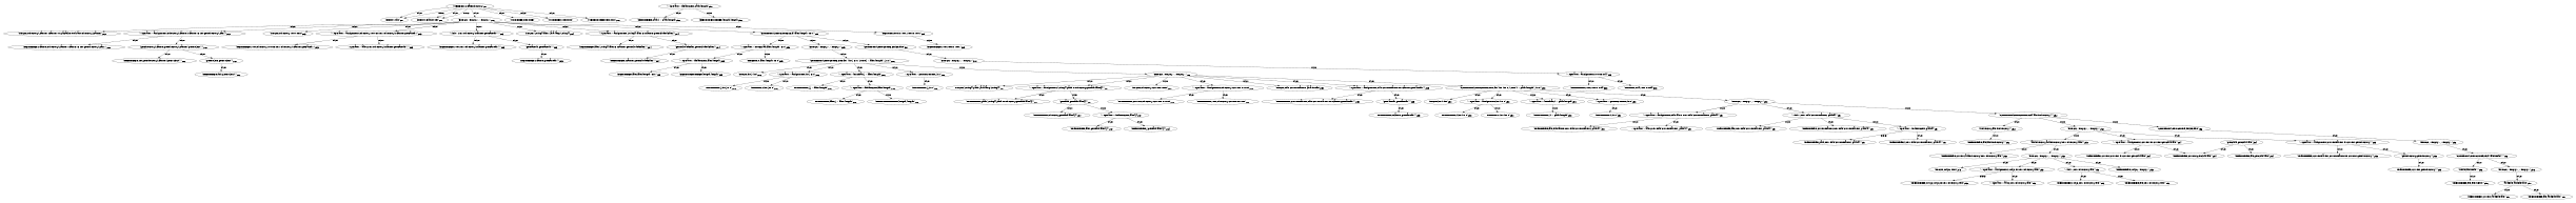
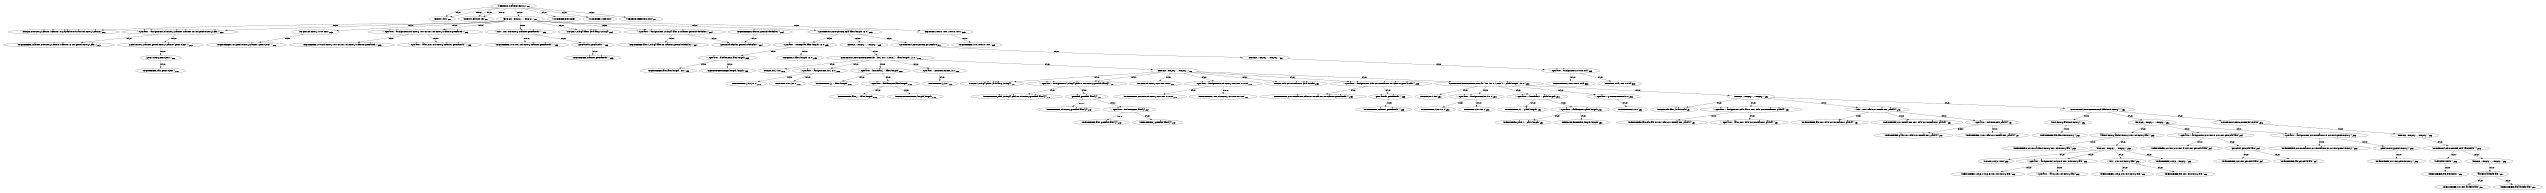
  digraph {
    n1 [label=<(METHOD,createDirectory)<SUB>281</SUB>>]
    n2 [label=<(PARAM,this)<SUB>281</SUB>>]
    n3 [label=<(PARAM,FileSet set)<SUB>281</SUB>>]
    n4 [label=<(BLOCK,&lt;empty&gt;,&lt;empty&gt;)<SUB>281</SUB>>]
    n5 [label=<(MODIFIER,PRIVATE)>]
    n6 [label=<(MODIFIER,VIRTUAL)>]
    n7 [label=<(METHOD_RETURN,ANY)<SUB>281</SUB>>]
    n8 [label=<(LOCAL,DirectoryScanner scanner: org.apache.tools.ant.DirectoryScanner)<SUB>282</SUB>>]
    n9 [label=<(&lt;operator&gt;.assignment,DirectoryScanner scanner = set.getDirectoryScan...)<SUB>282</SUB>>]
    n10 [label=<(LOCAL,Directory root: ANY)<SUB>283</SUB>>]
    n11 [label=<(&lt;operator&gt;.assignment,Directory root = new Directory(scanner.getBased...)<SUB>283</SUB>>]
    n12 [label=<(&lt;init&gt;,new Directory(scanner.getBasedir()))<SUB>283</SUB>>]
    n13 [label=<(LOCAL,String[] files: java.lang.String[])<SUB>284</SUB>>]
    n14 [label=<(&lt;operator&gt;.assignment,String[] files = scanner.getIncludedFiles())<SUB>284</SUB>>]
    n15 [label=<(CONTROL_STRUCTURE,IF,if (files.length != 0))<SUB>285</SUB>>]
    n16 [label=<(RETURN,return root;,return root;)<SUB>305</SUB>>]
    n17 [label=<(IDENTIFIER,scanner,DirectoryScanner scanner = set.getDirectoryScan...)<SUB>282</SUB>>]
    n18 [label=<(getDirectoryScanner,getDirectoryScanner(getProject()))<SUB>282</SUB>>]
    n19 [label=<(IDENTIFIER,root,Directory root = new Directory(scanner.getBased...)<SUB>283</SUB>>]
    n20 [label=<(&lt;operator&gt;.alloc,new Directory(scanner.getBasedir()))<SUB>283</SUB>>]
    n21 [label=<(IDENTIFIER,root,new Directory(scanner.getBasedir()))<SUB>283</SUB>>]
    n22 [label=<(getBasedir,getBasedir())<SUB>283</SUB>>]
    n23 [label=<(IDENTIFIER,files,String[] files = scanner.getIncludedFiles())<SUB>284</SUB>>]
    n24 [label=<(getIncludedFiles,getIncludedFiles())<SUB>284</SUB>>]
    n25 [label=<(&lt;operator&gt;.notEquals,files.length != 0)<SUB>285</SUB>>]
    n26 [label=<(BLOCK,&lt;empty&gt;,&lt;empty&gt;)<SUB>285</SUB>>]
    n27 [label=<(CONTROL_STRUCTURE,ELSE,else)<SUB>301</SUB>>]
    n28 [label=<(IDENTIFIER,root,return root;)<SUB>305</SUB>>]
    n29 [label=<(IDENTIFIER,set,getDirectoryScanner(getProject()))<SUB>282</SUB>>]
    n30 [label=<(getProject,getProject())<SUB>282</SUB>>]
    n31 [label=<(IDENTIFIER,this,getProject())<SUB>282</SUB>>]
    n32 [label=<(IDENTIFIER,scanner,getBasedir())<SUB>283</SUB>>]
    n33 [label=<(IDENTIFIER,scanner,getIncludedFiles())<SUB>284</SUB>>]
    n34 [label=<(&lt;operator&gt;.fieldAccess,files.length)<SUB>285</SUB>>]
    n35 [label=<(LITERAL,0,files.length != 0)<SUB>285</SUB>>]
    n36 [label=<(CONTROL_STRUCTURE,FOR,for (int j = 0; Some(j &lt; files.length); j++))<SUB>286</SUB>>]
    n37 [label=<(BLOCK,&lt;empty&gt;,&lt;empty&gt;)<SUB>301</SUB>>]
    n38 [label=<(IDENTIFIER,files,files.length != 0)<SUB>285</SUB>>]
    n39 [label=<(FIELD_IDENTIFIER,length,length)<SUB>285</SUB>>]
    n40 [label=<(LOCAL,int j: int)<SUB>286</SUB>>]
    n41 [label=<(&lt;operator&gt;.assignment,int j = 0)<SUB>286</SUB>>]
    n42 [label=<(&lt;operator&gt;.lessThan,j &lt; files.length)<SUB>286</SUB>>]
    n43 [label=<(&lt;operator&gt;.postIncrement,j++)<SUB>286</SUB>>]
    n44 [label=<(BLOCK,&lt;empty&gt;,&lt;empty&gt;)<SUB>286</SUB>>]
    n45 [label=<(IDENTIFIER,j,int j = 0)<SUB>286</SUB>>]
    n46 [label=<(LITERAL,0,int j = 0)<SUB>286</SUB>>]
    n47 [label=<(IDENTIFIER,j,j &lt; files.length)<SUB>286</SUB>>]
    n48 [label=<(&lt;operator&gt;.fieldAccess,files.length)<SUB>286</SUB>>]
    n49 [label=<(IDENTIFIER,j,j++)<SUB>286</SUB>>]
    n50 [label=<(LOCAL,String[] path: java.lang.String[])<SUB>287</SUB>>]
    n51 [label=<(&lt;operator&gt;.assignment,String[] path = Directory.getPath(files[j]))<SUB>287</SUB>>]
    n52 [label=<(LOCAL,Directory current: ANY)<SUB>288</SUB>>]
    n53 [label=<(&lt;operator&gt;.assignment,Directory current = root)<SUB>288</SUB>>]
    n54 [label=<(LOCAL,File currentParent: java.io.File)<SUB>289</SUB>>]
    n55 [label=<(&lt;operator&gt;.assignment,File currentParent = scanner.getBasedir())<SUB>289</SUB>>]
    n56 [label=<(CONTROL_STRUCTURE,FOR,for (int i = 0; Some(i &lt; path.length); i++))<SUB>290</SUB>>]
    n57 [label=<(IDENTIFIER,files,j &lt; files.length)<SUB>686</SUB>>]
    n58 [label=<(FIELD_IDENTIFIER,length,length)<SUB>286</SUB>>]
    n59 [label=<(IDENTIFIER,path,String[] path = Directory.getPath(files[j]))<SUB>287</SUB>>]
    n60 [label=<(getPath,getPath(files[j]))<SUB>287</SUB>>]
    n61 [label=<(IDENTIFIER,current,Directory current = root)<SUB>288</SUB>>]
    n62 [label=<(IDENTIFIER,root,Directory current = root)<SUB>288</SUB>>]
    n63 [label=<(IDENTIFIER,currentParent,File currentParent = scanner.getBasedir())<SUB>289</SUB>>]
    n64 [label=<(getBasedir,getBasedir())<SUB>289</SUB>>]
    n65 [label=<(LOCAL,int i: int)<SUB>290</SUB>>]
    n66 [label=<(&lt;operator&gt;.assignment,int i = 0)<SUB>290</SUB>>]
    n67 [label=<(&lt;operator&gt;.lessThan,i &lt; path.length)<SUB>290</SUB>>]
    n68 [label=<(&lt;operator&gt;.postIncrement,i++)<SUB>290</SUB>>]
    n69 [label=<(BLOCK,&lt;empty&gt;,&lt;empty&gt;)<SUB>290</SUB>>]
    n70 [label=<(IDENTIFIER,Directory,getPath(files[j]))<SUB>287</SUB>>]
    n71 [label=<(&lt;operator&gt;.indexAccess,files[j])<SUB>287</SUB>>]
    n72 [label=<(IDENTIFIER,files,getPath(files[j]))<SUB>287</SUB>>]
-   n73 [label=<(IDENTIFIER,j,getPath(files[j]))<SUB>284</SUB>>]
+   n73 [label=<(IDENTIFIER,j,getPath(files[j]))<SUB>287</SUB>>]
    n74 [label=<(IDENTIFIER,scanner,getBasedir())<SUB>289</SUB>>]
    n75 [label=<(IDENTIFIER,i,int i = 0)<SUB>290</SUB>>]
    n76 [label=<(LITERAL,0,int i = 0)<SUB>290</SUB>>]
    n77 [label=<(IDENTIFIER,i,i &lt; path.length)<SUB>290</SUB>>]
    n78 [label=<(&lt;operator&gt;.fieldAccess,path.length)<SUB>290</SUB>>]
    n79 [label=<(IDENTIFIER,i,i++)<SUB>290</SUB>>]
+   n80 [label=<(LOCAL,File file: java.io.File)<SUB>291</SUB>>]
    n81 [label=<(&lt;operator&gt;.assignment,File file = new File(currentParent, path[i]))<SUB>291</SUB>>]
    n82 [label=<(&lt;init&gt;,new File(currentParent, path[i]))<SUB>291</SUB>>]
    n83 [label=<(CONTROL_STRUCTURE,IF,if (file.isDirectory()))<SUB>292</SUB>>]
    n84 [label=<(IDENTIFIER,path,i &lt; path.length)<SUB>290</SUB>>]
    n85 [label=<(FIELD_IDENTIFIER,length,length)<SUB>290</SUB>>]
    n86 [label=<(IDENTIFIER,file,File file = new File(currentParent, path[i]))<SUB>291</SUB>>]
    n87 [label=<(&lt;operator&gt;.alloc,new File(currentParent, path[i]))<SUB>291</SUB>>]
    n88 [label=<(IDENTIFIER,file,new File(currentParent, path[i]))<SUB>291</SUB>>]
    n89 [label=<(IDENTIFIER,currentParent,new File(currentParent, path[i]))<SUB>291</SUB>>]
    n90 [label=<(&lt;operator&gt;.indexAccess,path[i])<SUB>291</SUB>>]
    n91 [label=<(isDirectory,file.isDirectory())<SUB>292</SUB>>]
    n92 [label=<(BLOCK,&lt;empty&gt;,&lt;empty&gt;)<SUB>292</SUB>>]
    n93 [label=<(CONTROL_STRUCTURE,ELSE,else)<SUB>296</SUB>>]
    n94 [label=<(IDENTIFIER,path,new File(currentParent, path[i]))<SUB>291</SUB>>]
    n95 [label=<(IDENTIFIER,i,new File(currentParent, path[i]))<SUB>291</SUB>>]
    n96 [label=<(IDENTIFIER,file,file.isDirectory())<SUB>292</SUB>>]
    n97 [label=<(addDirectory,addDirectory(new Directory(file)))<SUB>293</SUB>>]
    n98 [label=<(&lt;operator&gt;.assignment,current = current.getChild(file))<SUB>294</SUB>>]
    n99 [label=<(&lt;operator&gt;.assignment,currentParent = current.getDirectory())<SUB>295</SUB>>]
    n100 [label=<(BLOCK,&lt;empty&gt;,&lt;empty&gt;)<SUB>296</SUB>>]
    n101 [label=<(IDENTIFIER,current,addDirectory(new Directory(file)))<SUB>293</SUB>>]
    n102 [label=<(BLOCK,&lt;empty&gt;,&lt;empty&gt;)<SUB>293</SUB>>]
    n103 [label=<(IDENTIFIER,current,current = current.getChild(file))<SUB>294</SUB>>]
    n104 [label=<(getChild,getChild(file))<SUB>294</SUB>>]
    n105 [label=<(IDENTIFIER,currentParent,currentParent = current.getDirectory())<SUB>295</SUB>>]
    n106 [label=<(getDirectory,getDirectory())<SUB>295</SUB>>]
-   n107 [label=<(LOCAL,$obj6: ANY)<SUB>273</SUB>>]
+   n107 [label=<(LOCAL,$obj6: ANY)<SUB>293</SUB>>]
    n108 [label=<(&lt;operator&gt;.assignment,$obj6 = new Directory(file))<SUB>293</SUB>>]
    n109 [label=<(&lt;init&gt;,new Directory(file))<SUB>293</SUB>>]
    n110 [label=<(IDENTIFIER,$obj6,&lt;empty&gt;)<SUB>293</SUB>>]
    n111 [label=<(IDENTIFIER,$obj6,$obj6 = new Directory(file))<SUB>293</SUB>>]
    n112 [label=<(&lt;operator&gt;.alloc,new Directory(file))<SUB>293</SUB>>]
    n113 [label=<(IDENTIFIER,$obj6,new Directory(file))<SUB>293</SUB>>]
    n114 [label=<(IDENTIFIER,file,new Directory(file))<SUB>293</SUB>>]
    n115 [label=<(IDENTIFIER,current,getChild(file))<SUB>294</SUB>>]
    n116 [label=<(IDENTIFIER,file,getChild(file))<SUB>294</SUB>>]
    n117 [label=<(IDENTIFIER,current,getDirectory())<SUB>295</SUB>>]
    n118 [label=<(CONTROL_STRUCTURE,IF,if (file.isFile()))<SUB>296</SUB>>]
    n119 [label=<(isFile,file.isFile())<SUB>296</SUB>>]
    n120 [label=<(BLOCK,&lt;empty&gt;,&lt;empty&gt;)<SUB>296</SUB>>]
    n121 [label=<(IDENTIFIER,file,file.isFile())<SUB>296</SUB>>]
    n122 [label=<(addFile,addFile(file))<SUB>297</SUB>>]
    n123 [label=<(IDENTIFIER,current,addFile(file))<SUB>297</SUB>>]
    n124 [label=<(IDENTIFIER,file,addFile(file))<SUB>297</SUB>>]
    n125 [label=<(&lt;operator&gt;.assignment,root = null)<SUB>303</SUB>>]
    n126 [label=<(IDENTIFIER,root,root = null)<SUB>383</SUB>>]
    n127 [label=<(LITERAL,null,root = null)<SUB>303</SUB>>]
    n1 -> n2 [label="AST: "]
    n1 -> n2 [label="DDG: "]
    n1 -> n3 [label="AST: "]
    n1 -> n3 [label="DDG: "]
    n1 -> n4 [label="AST: "]
    n1 -> n5 [label="AST: "]
    n1 -> n6 [label="AST: "]
    n1 -> n7 [label="AST: "]
    n4 -> n8 [label="AST: "]
    n4 -> n9 [label="AST: "]
    n4 -> n10 [label="AST: "]
    n4 -> n11 [label="AST: "]
    n4 -> n12 [label="AST: "]
    n4 -> n13 [label="AST: "]
    n4 -> n14 [label="AST: "]
    n4 -> n15 [label="AST: "]
    n4 -> n16 [label="AST: "]
    n9 -> n17 [label="AST: "]
    n9 -> n18 [label="AST: "]
    n11 -> n19 [label="AST: "]
    n11 -> n20 [label="AST: "]
-   n12 -> n21 [label="AST: "]
+   n12 -> n21 [label="DDG: "]
    n12 -> n22 [label="AST: "]
    n14 -> n23 [label="AST: "]
    n14 -> n24 [label="AST: "]
    n15 -> n25 [label="AST: "]
    n15 -> n26 [label="AST: "]
    n15 -> n27 [label="AST: "]
    n16 -> n28 [label="AST: "]
-   n18 -> n29 [label="AST: "]
+   n10 -> n29 [label="AST: "]
    n18 -> n30 [label="AST: "]
    n22 -> n32 [label="AST: "]
-   n24 -> n33 [label="AST: "]
+   n33 -> n24 [label="AST: "]
    n25 -> n34 [label="AST: "]
    n25 -> n35 [label="AST: "]
    n26 -> n36 [label="AST: "]
    n27 -> n37 [label="AST: "]
    n30 -> n31 [label="AST: "]
    n34 -> n38 [label="AST: "]
    n34 -> n39 [label="AST: "]
    n36 -> n40 [label="AST: "]
    n36 -> n41 [label="AST: "]
    n36 -> n42 [label="AST: "]
    n36 -> n43 [label="AST: "]
    n36 -> n44 [label="AST: "]
    n37 -> n125 [label="AST: "]
    n41 -> n45 [label="AST: "]
    n41 -> n46 [label="AST: "]
    n42 -> n47 [label="AST: "]
    n42 -> n48 [label="AST: "]
    n43 -> n49 [label="AST: "]
    n44 -> n50 [label="AST: "]
    n44 -> n51 [label="AST: "]
    n44 -> n52 [label="AST: "]
    n44 -> n53 [label="AST: "]
    n44 -> n54 [label="AST: "]
    n44 -> n55 [label="AST: "]
    n44 -> n56 [label="AST: "]
    n48 -> n57 [label="AST: "]
    n48 -> n58 [label="AST: "]
    n51 -> n59 [label="AST: "]
    n51 -> n60 [label="AST: "]
    n53 -> n61 [label="AST: "]
-   n53 -> n62 [label="AST: "]
+   n53 -> n62 [label="DDG: "]
    n55 -> n63 [label="AST: "]
    n55 -> n64 [label="AST: "]
    n56 -> n65 [label="AST: "]
    n56 -> n66 [label="AST: "]
    n56 -> n67 [label="AST: "]
    n56 -> n68 [label="AST: "]
    n56 -> n69 [label="AST: "]
-   n60 -> n70 [label="AST: "]
+   n60 -> n70 [label="DDG: "]
    n60 -> n71 [label="AST: "]
    n64 -> n74 [label="AST: "]
    n66 -> n75 [label="AST: "]
    n66 -> n76 [label="AST: "]
    n67 -> n77 [label="AST: "]
+   n67 -> n78 [label="AST: "]
    n68 -> n79 [label="AST: "]
+   n69 -> n80 [label="AST: "]
    n69 -> n81 [label="AST: "]
    n69 -> n82 [label="AST: "]
    n69 -> n83 [label="AST: "]
-   n71 -> n72 [label="AST: "]
+   n71 -> n72 [label="DDG: "]
    n71 -> n73 [label="AST: "]
    n78 -> n84 [label="AST: "]
    n78 -> n85 [label="AST: "]
    n81 -> n86 [label="AST: "]
    n81 -> n87 [label="AST: "]
    n82 -> n88 [label="AST: "]
    n82 -> n89 [label="AST: "]
    n82 -> n90 [label="AST: "]
    n83 -> n91 [label="AST: "]
    n83 -> n92 [label="AST: "]
    n83 -> n93 [label="AST: "]
    n90 -> n94 [label="DDG: "]
    n90 -> n95 [label="AST: "]
    n91 -> n96 [label="AST: "]
    n92 -> n97 [label="AST: "]
    n92 -> n98 [label="AST: "]
    n92 -> n99 [label="AST: "]
    n93 -> n100 [label="AST: "]
    n97 -> n101 [label="AST: "]
    n97 -> n102 [label="AST: "]
    n98 -> n103 [label="AST: "]
-   n98 -> n115 [label="AST: "]
+   n98 -> n104 [label="AST: "]
    n99 -> n105 [label="AST: "]
    n99 -> n106 [label="AST: "]
    n100 -> n118 [label="AST: "]
    n102 -> n107 [label="AST: "]
    n102 -> n108 [label="AST: "]
    n102 -> n109 [label="AST: "]
    n102 -> n110 [label="AST: "]
    n104 -> n115 [label="AST: "]
    n104 -> n116 [label="AST: "]
    n106 -> n117 [label="AST: "]
-   n108 -> n111 [label="DDG: "]
+   n108 -> n111 [label="AST: "]
    n108 -> n112 [label="AST: "]
    n109 -> n113 [label="AST: "]
    n109 -> n114 [label="AST: "]
    n118 -> n119 [label="AST: "]
    n118 -> n120 [label="AST: "]
    n119 -> n121 [label="AST: "]
    n120 -> n122 [label="AST: "]
    n122 -> n123 [label="AST: "]
    n122 -> n124 [label="AST: "]
    n125 -> n126 [label="AST: "]
    n125 -> n127 [label="AST: "]
  }
